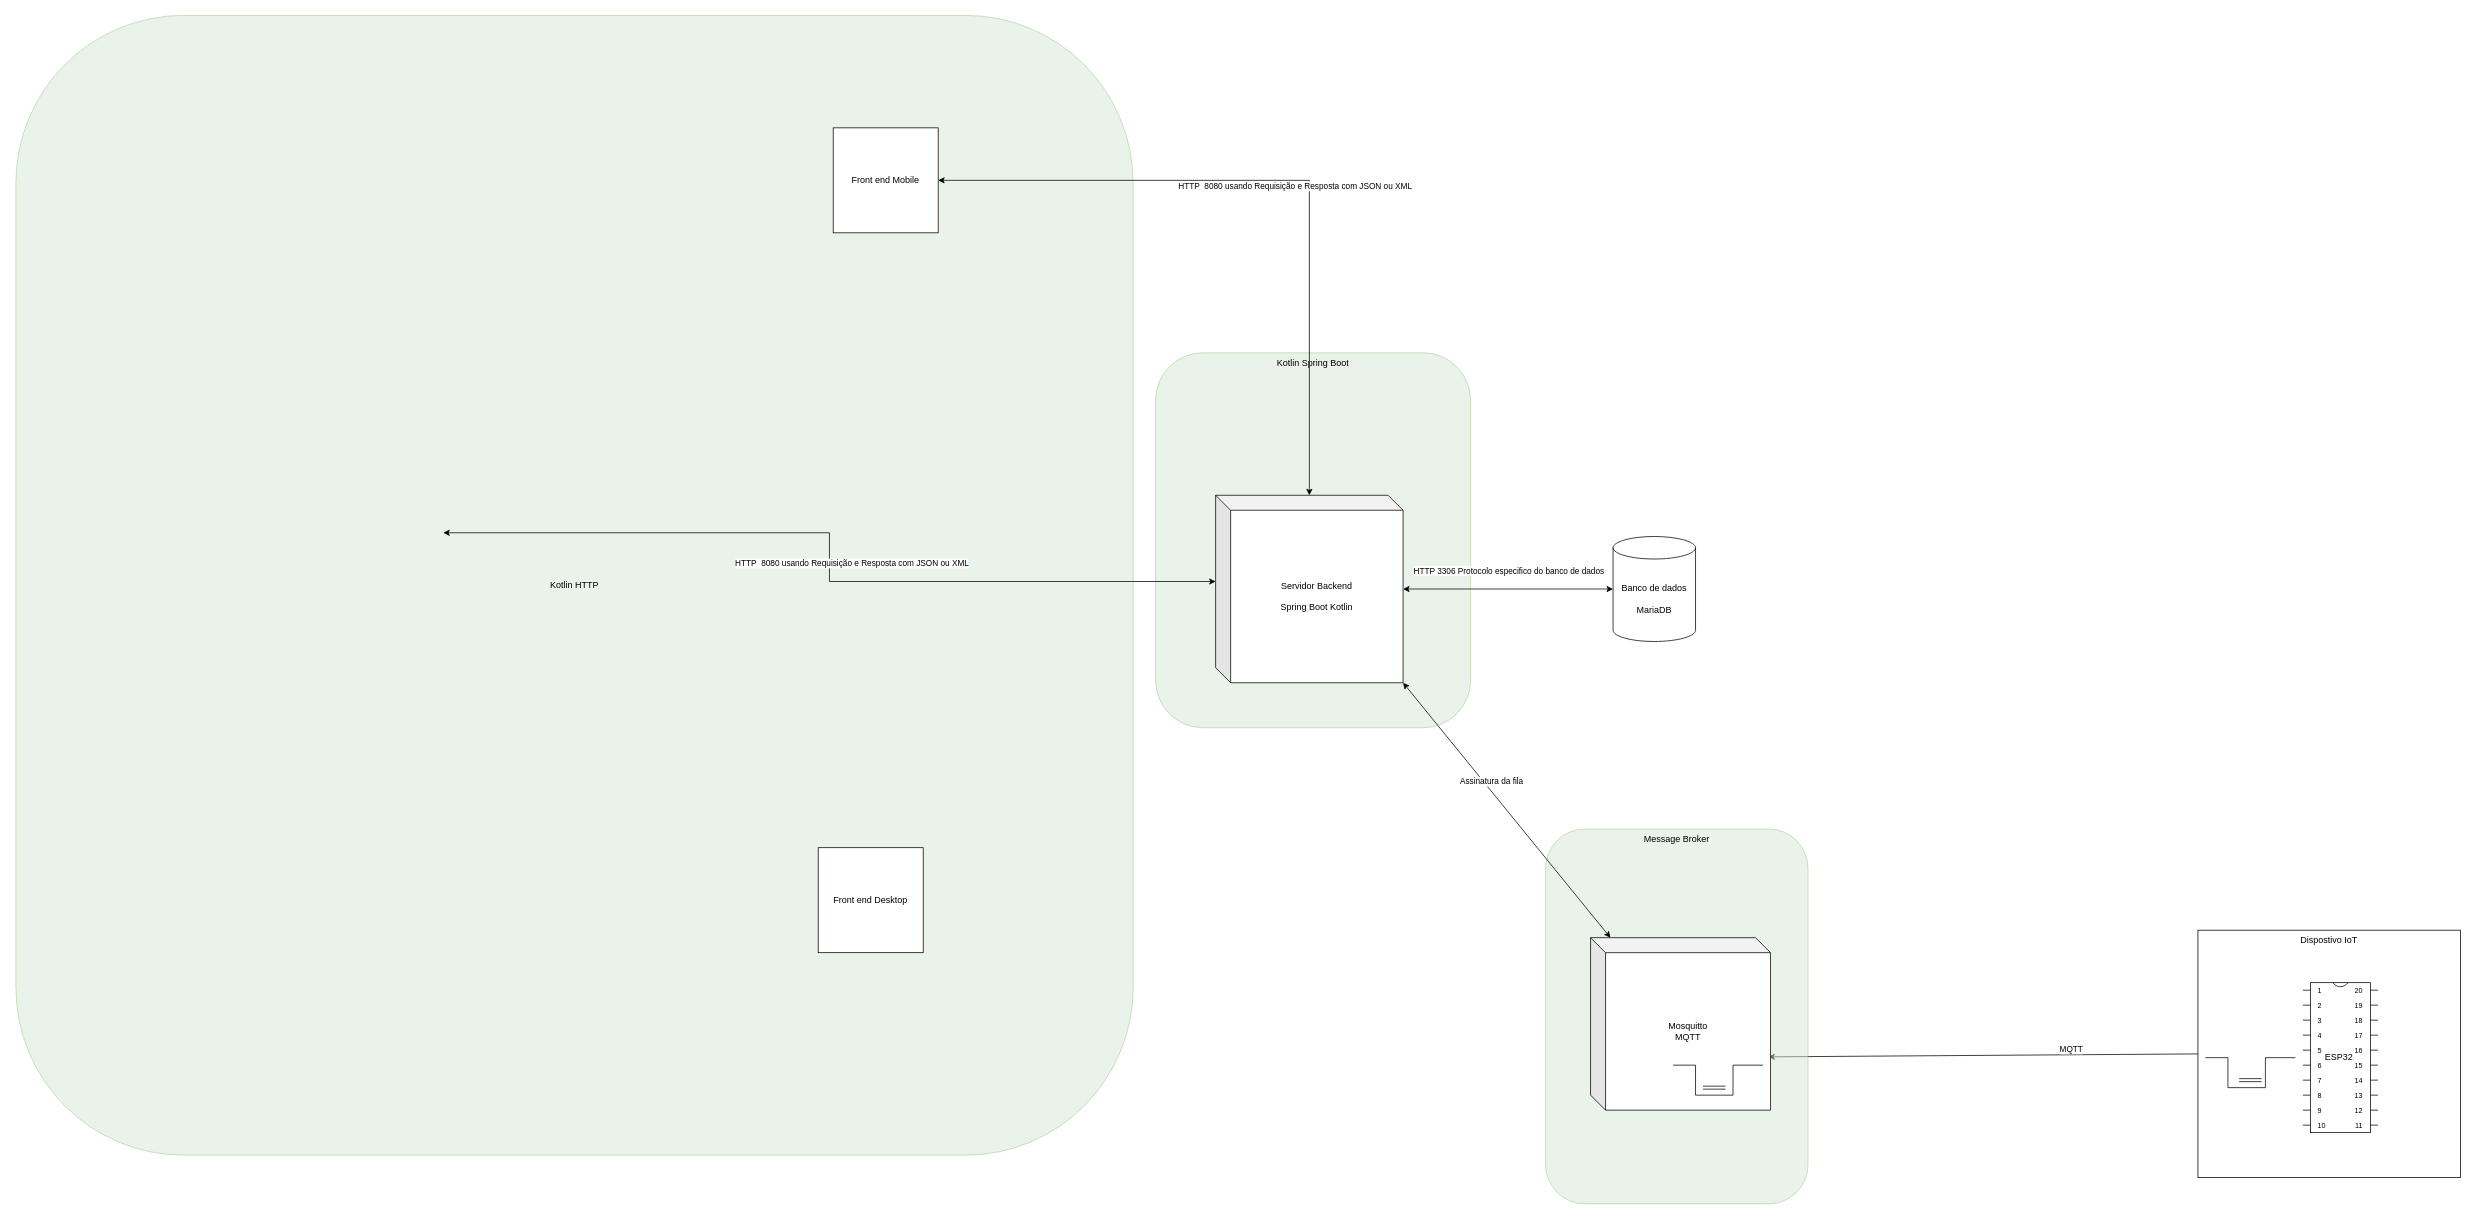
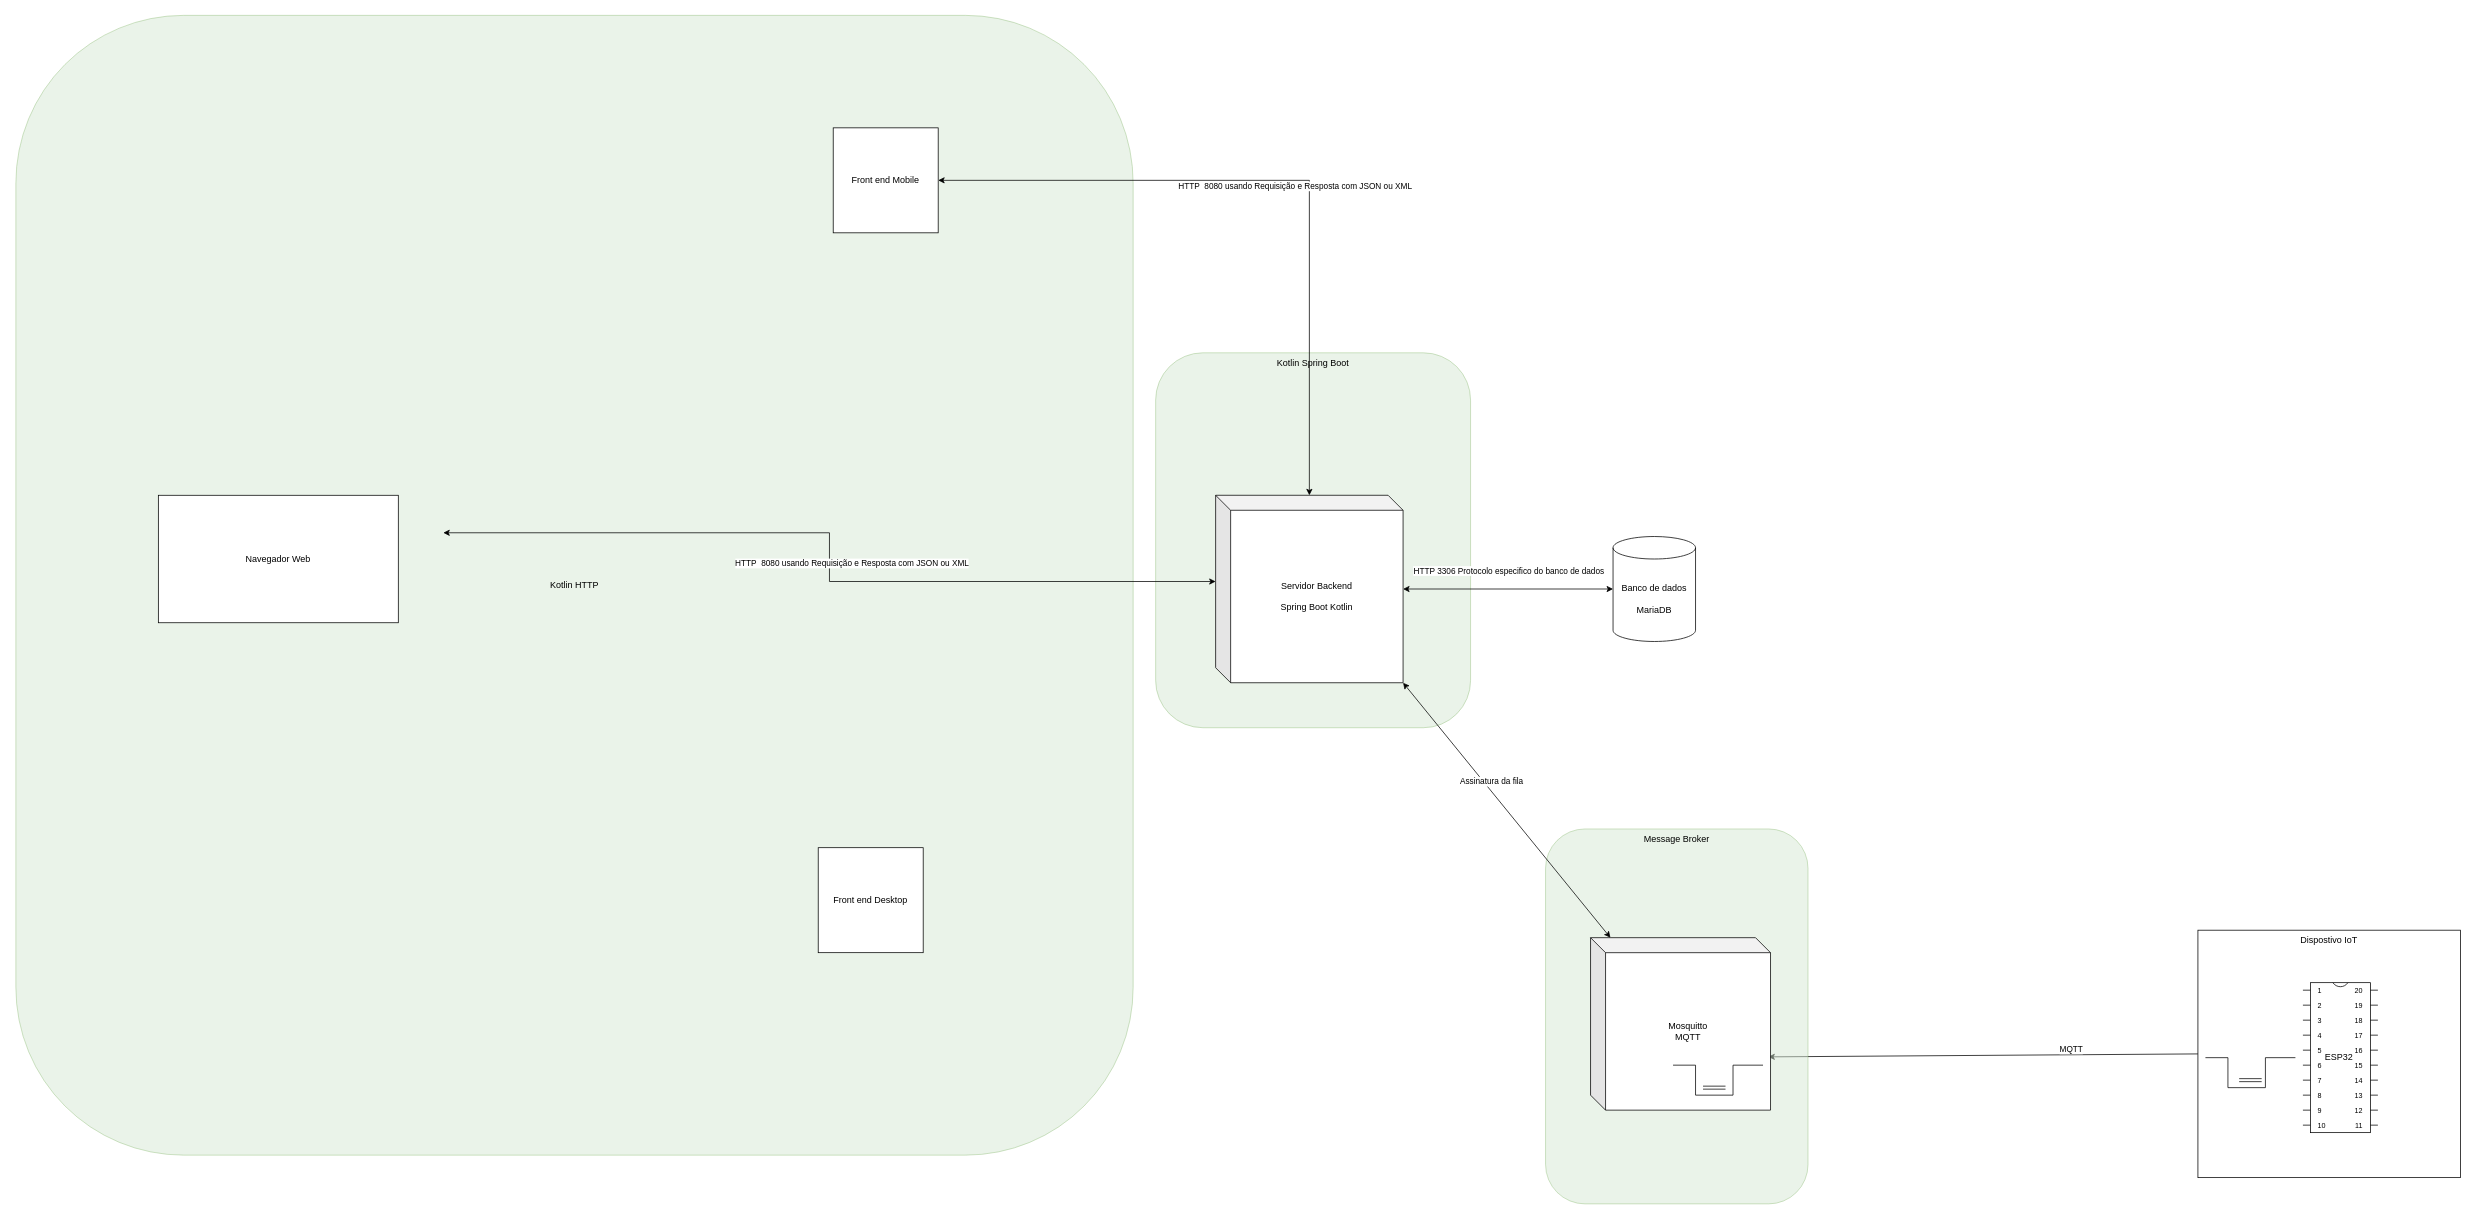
  <mxCell id="0" />
  <mxCell id="1" parent="0" />
  <mxCell id="2" value="Kotlin Spring Boot" style="rounded=1;whiteSpace=wrap;html=1;fillColor=#d5e8d4;strokeColor=#82b366;opacity=50;verticalAlign=top;" parent="1" vertex="1"><mxGeometry x="1540" y="470" width="420" height="500" as="geometry" /></mxCell>
  <mxCell id="3" value="Kotlin HTTP" style="rounded=1;whiteSpace=wrap;html=1;fillColor=#d5e8d4;strokeColor=#82b366;opacity=50;" parent="1" vertex="1"><mxGeometry x="20" y="20" width="1490" height="1520" as="geometry" /></mxCell>
  <mxCell id="4" value="" style="shape=image;html=1;verticalAlign=top;verticalLabelPosition=bottom;labelBackgroundColor=#ffffff;imageAspect=0;aspect=fixed;image=https://cdn1.iconfinder.com/data/icons/general-9/500/laptop-128.png" parent="1" vertex="1"><mxGeometry x="940" y="1000" width="440" height="440" as="geometry" /></mxCell>
  <mxCell id="5" style="edgeStyle=orthogonalEdgeStyle;rounded=0;orthogonalLoop=1;jettySize=auto;html=1;startArrow=classic;startFill=1;endArrow=classic;endFill=1;" parent="1" source="7" target="8" edge="1"><mxGeometry relative="1" as="geometry" /></mxCell>
  <mxCell id="6" value="HTTP 3306 Protocolo especifico do banco de dados" style="edgeLabel;html=1;align=center;verticalAlign=middle;resizable=0;points=[];" parent="5" vertex="1" connectable="0"><mxGeometry x="0.15" y="1" relative="1" as="geometry"><mxPoint x="-21" y="-24" as="offset" /></mxGeometry></mxCell>
  <mxCell id="7" value="Servidor Backend&lt;div&gt;&lt;br&gt;&lt;/div&gt;&lt;div&gt;&lt;div&gt;Spring Boot Kotlin&lt;/div&gt;&lt;/div&gt;" style="shape=cube;whiteSpace=wrap;html=1;boundedLbl=1;backgroundOutline=1;darkOpacity=0.05;darkOpacity2=0.1;" parent="1" vertex="1"><mxGeometry x="1620" y="660" width="250" height="250" as="geometry" /></mxCell>
  <mxCell id="8" value="Banco de dados&lt;div&gt;&lt;div&gt;&lt;br&gt;&lt;/div&gt;&lt;div&gt;MariaDB&lt;/div&gt;&lt;/div&gt;" style="shape=cylinder3;whiteSpace=wrap;html=1;boundedLbl=1;backgroundOutline=1;size=15;" parent="1" vertex="1"><mxGeometry x="2150" y="715" width="110" height="140" as="geometry" /></mxCell>
  <mxCell id="9" style="edgeStyle=orthogonalEdgeStyle;rounded=0;orthogonalLoop=1;jettySize=auto;html=1;startArrow=classic;startFill=1;endArrow=classic;endFill=1;entryX=0;entryY=0;entryDx=0;entryDy=115.0;entryPerimeter=0;" parent="1" source="18" target="7" edge="1"><mxGeometry relative="1" as="geometry"><mxPoint x="1223" y="774.5" as="sourcePoint" /><mxPoint x="2160" y="795" as="targetPoint" /><Array as="points"><mxPoint x="1105" y="710" /><mxPoint x="1105" y="775" /></Array></mxGeometry></mxCell>
  <mxCell id="10" value="HTTP&amp;nbsp; 8080 usando Requisição e Resposta com JSON ou XML" style="edgeLabel;html=1;align=center;verticalAlign=middle;resizable=0;points=[];" parent="9" vertex="1" connectable="0"><mxGeometry x="0.15" y="1" relative="1" as="geometry"><mxPoint x="-21" y="-24" as="offset" /></mxGeometry></mxCell>
  <mxCell id="11" style="edgeStyle=orthogonalEdgeStyle;rounded=0;orthogonalLoop=1;jettySize=auto;html=1;startArrow=classic;startFill=1;endArrow=classic;endFill=1;exitX=1;exitY=0.5;exitDx=0;exitDy=0;" parent="1" source="16" target="7" edge="1"><mxGeometry relative="1" as="geometry"><mxPoint x="1250" y="785" as="sourcePoint" /><mxPoint x="1630" y="785" as="targetPoint" /></mxGeometry></mxCell>
  <mxCell id="12" value="HTTP&amp;nbsp; 8080 usando Requisição e Resposta com JSON ou XML" style="edgeLabel;html=1;align=center;verticalAlign=middle;resizable=0;points=[];" parent="11" vertex="1" connectable="0"><mxGeometry x="0.15" y="1" relative="1" as="geometry"><mxPoint x="-21" y="-24" as="offset" /></mxGeometry></mxCell>
  <mxCell id="13" value="Front end Desktop" style="whiteSpace=wrap;html=1;aspect=fixed;" parent="1" vertex="1"><mxGeometry x="1090" y="1130" width="140" height="140" as="geometry" /></mxCell>
  <mxCell id="14" value="" style="group" parent="1" vertex="1" connectable="0"><mxGeometry x="1010" y="90" width="338" height="338" as="geometry" /></mxCell>
  <mxCell id="15" value="" style="shape=image;html=1;verticalAlign=top;verticalLabelPosition=bottom;labelBackgroundColor=#ffffff;imageAspect=0;aspect=fixed;image=https://cdn1.iconfinder.com/data/icons/general-9/500/iPad-128.png" parent="14" vertex="1"><mxGeometry width="338" height="338" as="geometry" /></mxCell>
  <mxCell id="16" value="Front end Mobile" style="whiteSpace=wrap;html=1;aspect=fixed;" parent="14" vertex="1"><mxGeometry x="100" y="80" width="140" height="140" as="geometry" /></mxCell>
  <mxCell id="17" value="" style="group" parent="1" vertex="1" connectable="0"><mxGeometry x="150" y="560" width="440" height="440" as="geometry" /></mxCell>
  <mxCell id="18" value="" style="shape=image;html=1;verticalAlign=top;verticalLabelPosition=bottom;labelBackgroundColor=#ffffff;imageAspect=0;aspect=fixed;image=https://cdn1.iconfinder.com/data/icons/general-9/500/laptop-128.png" parent="17" vertex="1"><mxGeometry width="440" height="440" as="geometry" /></mxCell>
+ <mxCell id="19" value="Navegador Web" style="rounded=0;whiteSpace=wrap;html=1;" parent="17" vertex="1"><mxGeometry x="60" y="100" width="320" height="170" as="geometry" /></mxCell>
  <mxCell id="20" value="" style="endArrow=classic;html=1;rounded=0;exitX=0;exitY=0.5;exitDx=0;exitDy=0;entryX=0.988;entryY=0.691;entryDx=0;entryDy=0;entryPerimeter=0;" parent="1" source="34" target="24" edge="1"><mxGeometry width="50" height="50" relative="1" as="geometry"><mxPoint x="1820" y="950" as="sourcePoint" /><mxPoint x="2060" y="1250" as="targetPoint" /></mxGeometry></mxCell>
  <mxCell id="21" value="MQTT" style="edgeLabel;html=1;align=center;verticalAlign=middle;resizable=0;points=[];" parent="20" vertex="1" connectable="0"><mxGeometry x="-0.411" y="-8" relative="1" as="geometry"><mxPoint as="offset" /></mxGeometry></mxCell>
  <mxCell id="22" value="" style="group" parent="1" vertex="1" connectable="0"><mxGeometry x="2110" y="1280" width="290" height="300" as="geometry" /></mxCell>
  <mxCell id="23" value="Message Broker" style="rounded=1;whiteSpace=wrap;html=1;fillColor=#d5e8d4;strokeColor=#82b366;opacity=50;verticalAlign=top;" parent="22" vertex="1"><mxGeometry x="-50" y="-175" width="350" height="500" as="geometry" /></mxCell>
  <mxCell id="24" value="Mosquitto&lt;br&gt;&lt;div&gt;MQTT&lt;/div&gt;" style="shape=cube;whiteSpace=wrap;html=1;boundedLbl=1;backgroundOutline=1;darkOpacity=0.05;darkOpacity2=0.1;" parent="22" vertex="1"><mxGeometry x="10" y="-30" width="240" height="230" as="geometry" /></mxCell>
  <mxCell id="25" value="" style="group" parent="22" vertex="1" connectable="0"><mxGeometry x="120" y="140" width="120" height="40" as="geometry" /></mxCell>
  <mxCell id="26" value="" style="endArrow=none;html=1;rounded=0;" parent="25" edge="1"><mxGeometry width="50" height="50" relative="1" as="geometry"><mxPoint x="30" y="40" as="sourcePoint" /><mxPoint x="30" as="targetPoint" /></mxGeometry></mxCell>
  <mxCell id="27" value="" style="endArrow=none;html=1;rounded=0;" parent="25" edge="1"><mxGeometry width="50" height="50" relative="1" as="geometry"><mxPoint x="80" y="40" as="sourcePoint" /><mxPoint x="30" y="40" as="targetPoint" /></mxGeometry></mxCell>
  <mxCell id="28" value="" style="endArrow=none;html=1;rounded=0;" parent="25" edge="1"><mxGeometry width="50" height="50" relative="1" as="geometry"><mxPoint x="80" as="sourcePoint" /><mxPoint x="80" y="40" as="targetPoint" /></mxGeometry></mxCell>
  <mxCell id="29" value="" style="endArrow=none;html=1;rounded=0;" parent="25" edge="1"><mxGeometry width="50" height="50" relative="1" as="geometry"><mxPoint x="80" as="sourcePoint" /><mxPoint x="120" as="targetPoint" /></mxGeometry></mxCell>
  <mxCell id="30" value="" style="endArrow=none;html=1;rounded=0;" parent="25" edge="1"><mxGeometry width="50" height="50" relative="1" as="geometry"><mxPoint x="30" as="sourcePoint" /><mxPoint as="targetPoint" /></mxGeometry></mxCell>
  <mxCell id="31" value="" style="shape=link;html=1;rounded=0;" parent="25" edge="1"><mxGeometry width="100" relative="1" as="geometry"><mxPoint x="40" y="30" as="sourcePoint" /><mxPoint x="70" y="30" as="targetPoint" /></mxGeometry></mxCell>
  <mxCell id="32" value="" style="group" parent="1" vertex="1" connectable="0"><mxGeometry x="2930" y="1240" width="350" height="330" as="geometry" /></mxCell>
  <mxCell id="33" value="" style="group" parent="32" vertex="1" connectable="0"><mxGeometry width="350" height="330" as="geometry" /></mxCell>
  <mxCell id="34" value="Dispostivo IoT" style="rounded=0;whiteSpace=wrap;html=1;verticalAlign=top;" parent="33" vertex="1"><mxGeometry width="350" height="330" as="geometry" /></mxCell>
  <mxCell id="35" value="ESP32&amp;nbsp;" style="shadow=0;dashed=0;align=center;html=1;strokeWidth=1;shape=mxgraph.electrical.logic_gates.dual_inline_ic;labelNames=a,b,c,d,e,f,g,h,i,j,k,l,m,n,o,p,q,r,s,t;whiteSpace=wrap;" parent="33" vertex="1"><mxGeometry x="140" y="70" width="100" height="200" as="geometry" /></mxCell>
  <mxCell id="36" value="" style="group" parent="32" vertex="1" connectable="0"><mxGeometry x="10" y="170" width="120" height="40" as="geometry" /></mxCell>
  <mxCell id="37" value="" style="endArrow=none;html=1;rounded=0;" parent="36" edge="1"><mxGeometry width="50" height="50" relative="1" as="geometry"><mxPoint x="30" y="40" as="sourcePoint" /><mxPoint x="30" as="targetPoint" /></mxGeometry></mxCell>
  <mxCell id="38" value="" style="endArrow=none;html=1;rounded=0;" parent="36" edge="1"><mxGeometry width="50" height="50" relative="1" as="geometry"><mxPoint x="80" y="40" as="sourcePoint" /><mxPoint x="30" y="40" as="targetPoint" /></mxGeometry></mxCell>
  <mxCell id="39" value="" style="endArrow=none;html=1;rounded=0;" parent="36" edge="1"><mxGeometry width="50" height="50" relative="1" as="geometry"><mxPoint x="80" as="sourcePoint" /><mxPoint x="80" y="40" as="targetPoint" /></mxGeometry></mxCell>
  <mxCell id="40" value="" style="endArrow=none;html=1;rounded=0;" parent="36" edge="1"><mxGeometry width="50" height="50" relative="1" as="geometry"><mxPoint x="80" as="sourcePoint" /><mxPoint x="120" as="targetPoint" /></mxGeometry></mxCell>
  <mxCell id="41" value="" style="endArrow=none;html=1;rounded=0;" parent="36" edge="1"><mxGeometry width="50" height="50" relative="1" as="geometry"><mxPoint x="30" as="sourcePoint" /><mxPoint as="targetPoint" /></mxGeometry></mxCell>
  <mxCell id="42" value="" style="shape=link;html=1;rounded=0;" parent="36" edge="1"><mxGeometry width="100" relative="1" as="geometry"><mxPoint x="45" y="30" as="sourcePoint" /><mxPoint x="75" y="30" as="targetPoint" /></mxGeometry></mxCell>
  <mxCell id="43" value="" style="endArrow=classic;startArrow=classic;html=1;rounded=0;entryX=1;entryY=1;entryDx=0;entryDy=0;entryPerimeter=0;" parent="1" source="24" target="7" edge="1"><mxGeometry width="50" height="50" relative="1" as="geometry"><mxPoint x="2020" y="1247" as="sourcePoint" /><mxPoint x="2190" y="1210" as="targetPoint" /></mxGeometry></mxCell>
  <mxCell id="44" value="&lt;div&gt;Assinatura da fila&lt;/div&gt;" style="edgeLabel;html=1;align=center;verticalAlign=middle;resizable=0;points=[];" parent="43" vertex="1" connectable="0"><mxGeometry x="0.194" y="-8" relative="1" as="geometry"><mxPoint as="offset" /></mxGeometry></mxCell>
